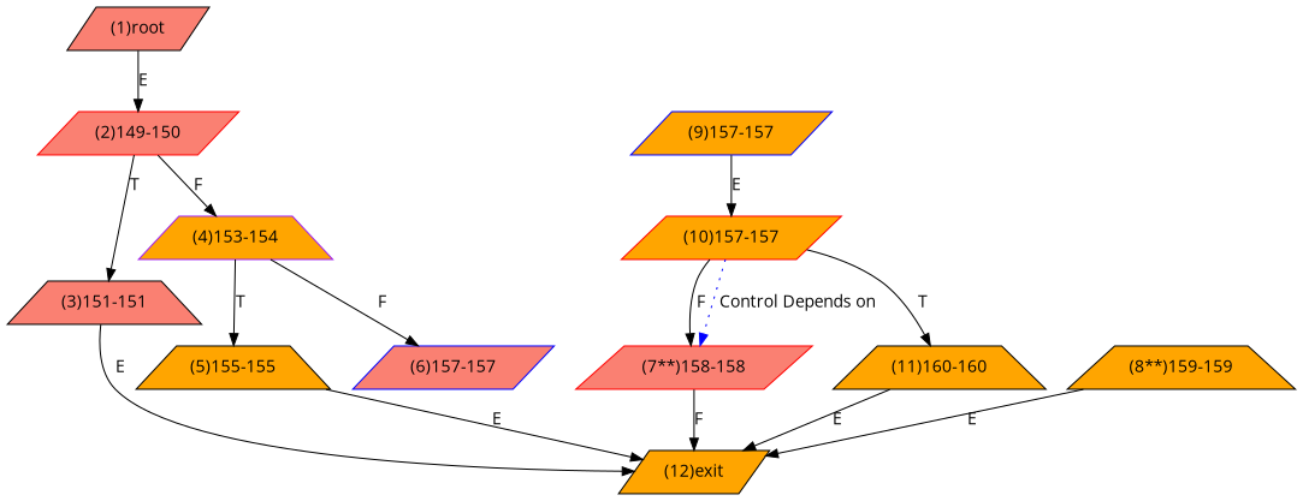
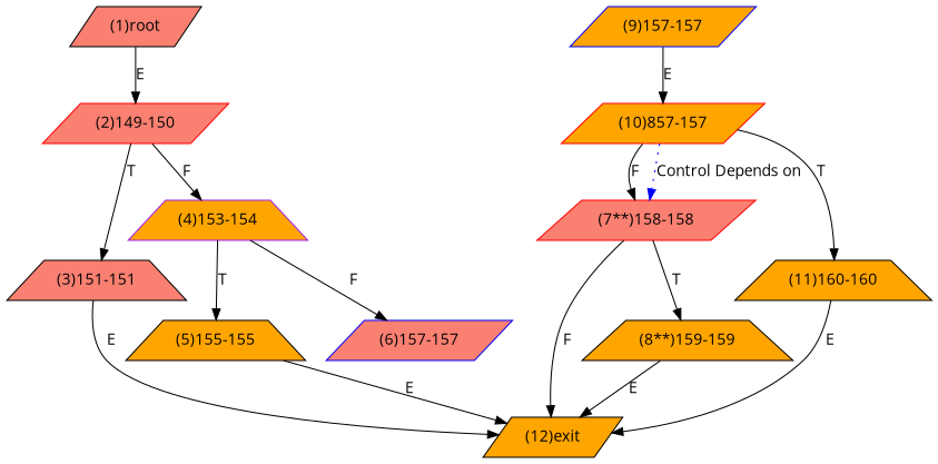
  digraph {
    fontname="Open Sans"
    node [fillcolor=orange fontname="Open Sans" shape=parallelogram style=filled]
    edge [fontname="Open Sans"]
    n1 [fillcolor=salmon label="(1)root"]
    n2 [color=red fillcolor=salmon label="(2)149-150"]
    n3 [fillcolor=salmon label="(3)151-151" shape=trapezium]
    n4 [color=purple label="(4)153-154" shape=trapezium]
    n5 [label="(12)exit"]
    n6 [label="(5)155-155" shape=trapezium]
    n7 [color=blue fillcolor=salmon label="(6)157-157"]
-   n8 [color=red label="(10)157-157"]
+   n8 [color=red label="(10)857-157"]
    n9 [color=red fillcolor=salmon label="(7**)158-158"]
    n10 [label="(11)160-160" shape=trapezium]
    n11 [label="(8**)159-159" shape=trapezium]
    n12 [color=blue label="(9)157-157"]
    n1 -> n2 [label=E]
    n2 -> n3 [label=T]
    n2 -> n4 [label=F]
    n3 -> n5 [label=E]
    n4 -> n6 [label=T]
    n4 -> n7 [label=F]
    n6 -> n5 [label=E]
    n8 -> n9 [label=F]
    n8 -> n9 [color=blue label="Control Depends on" style=dotted]
    n8 -> n10 [label=T]
    n9 -> n5 [label=F]
+   n9 -> n11 [label=T]
    n10 -> n5 [label=E]
    n11 -> n5 [label=E]
    n12 -> n8 [label=E]
  }
